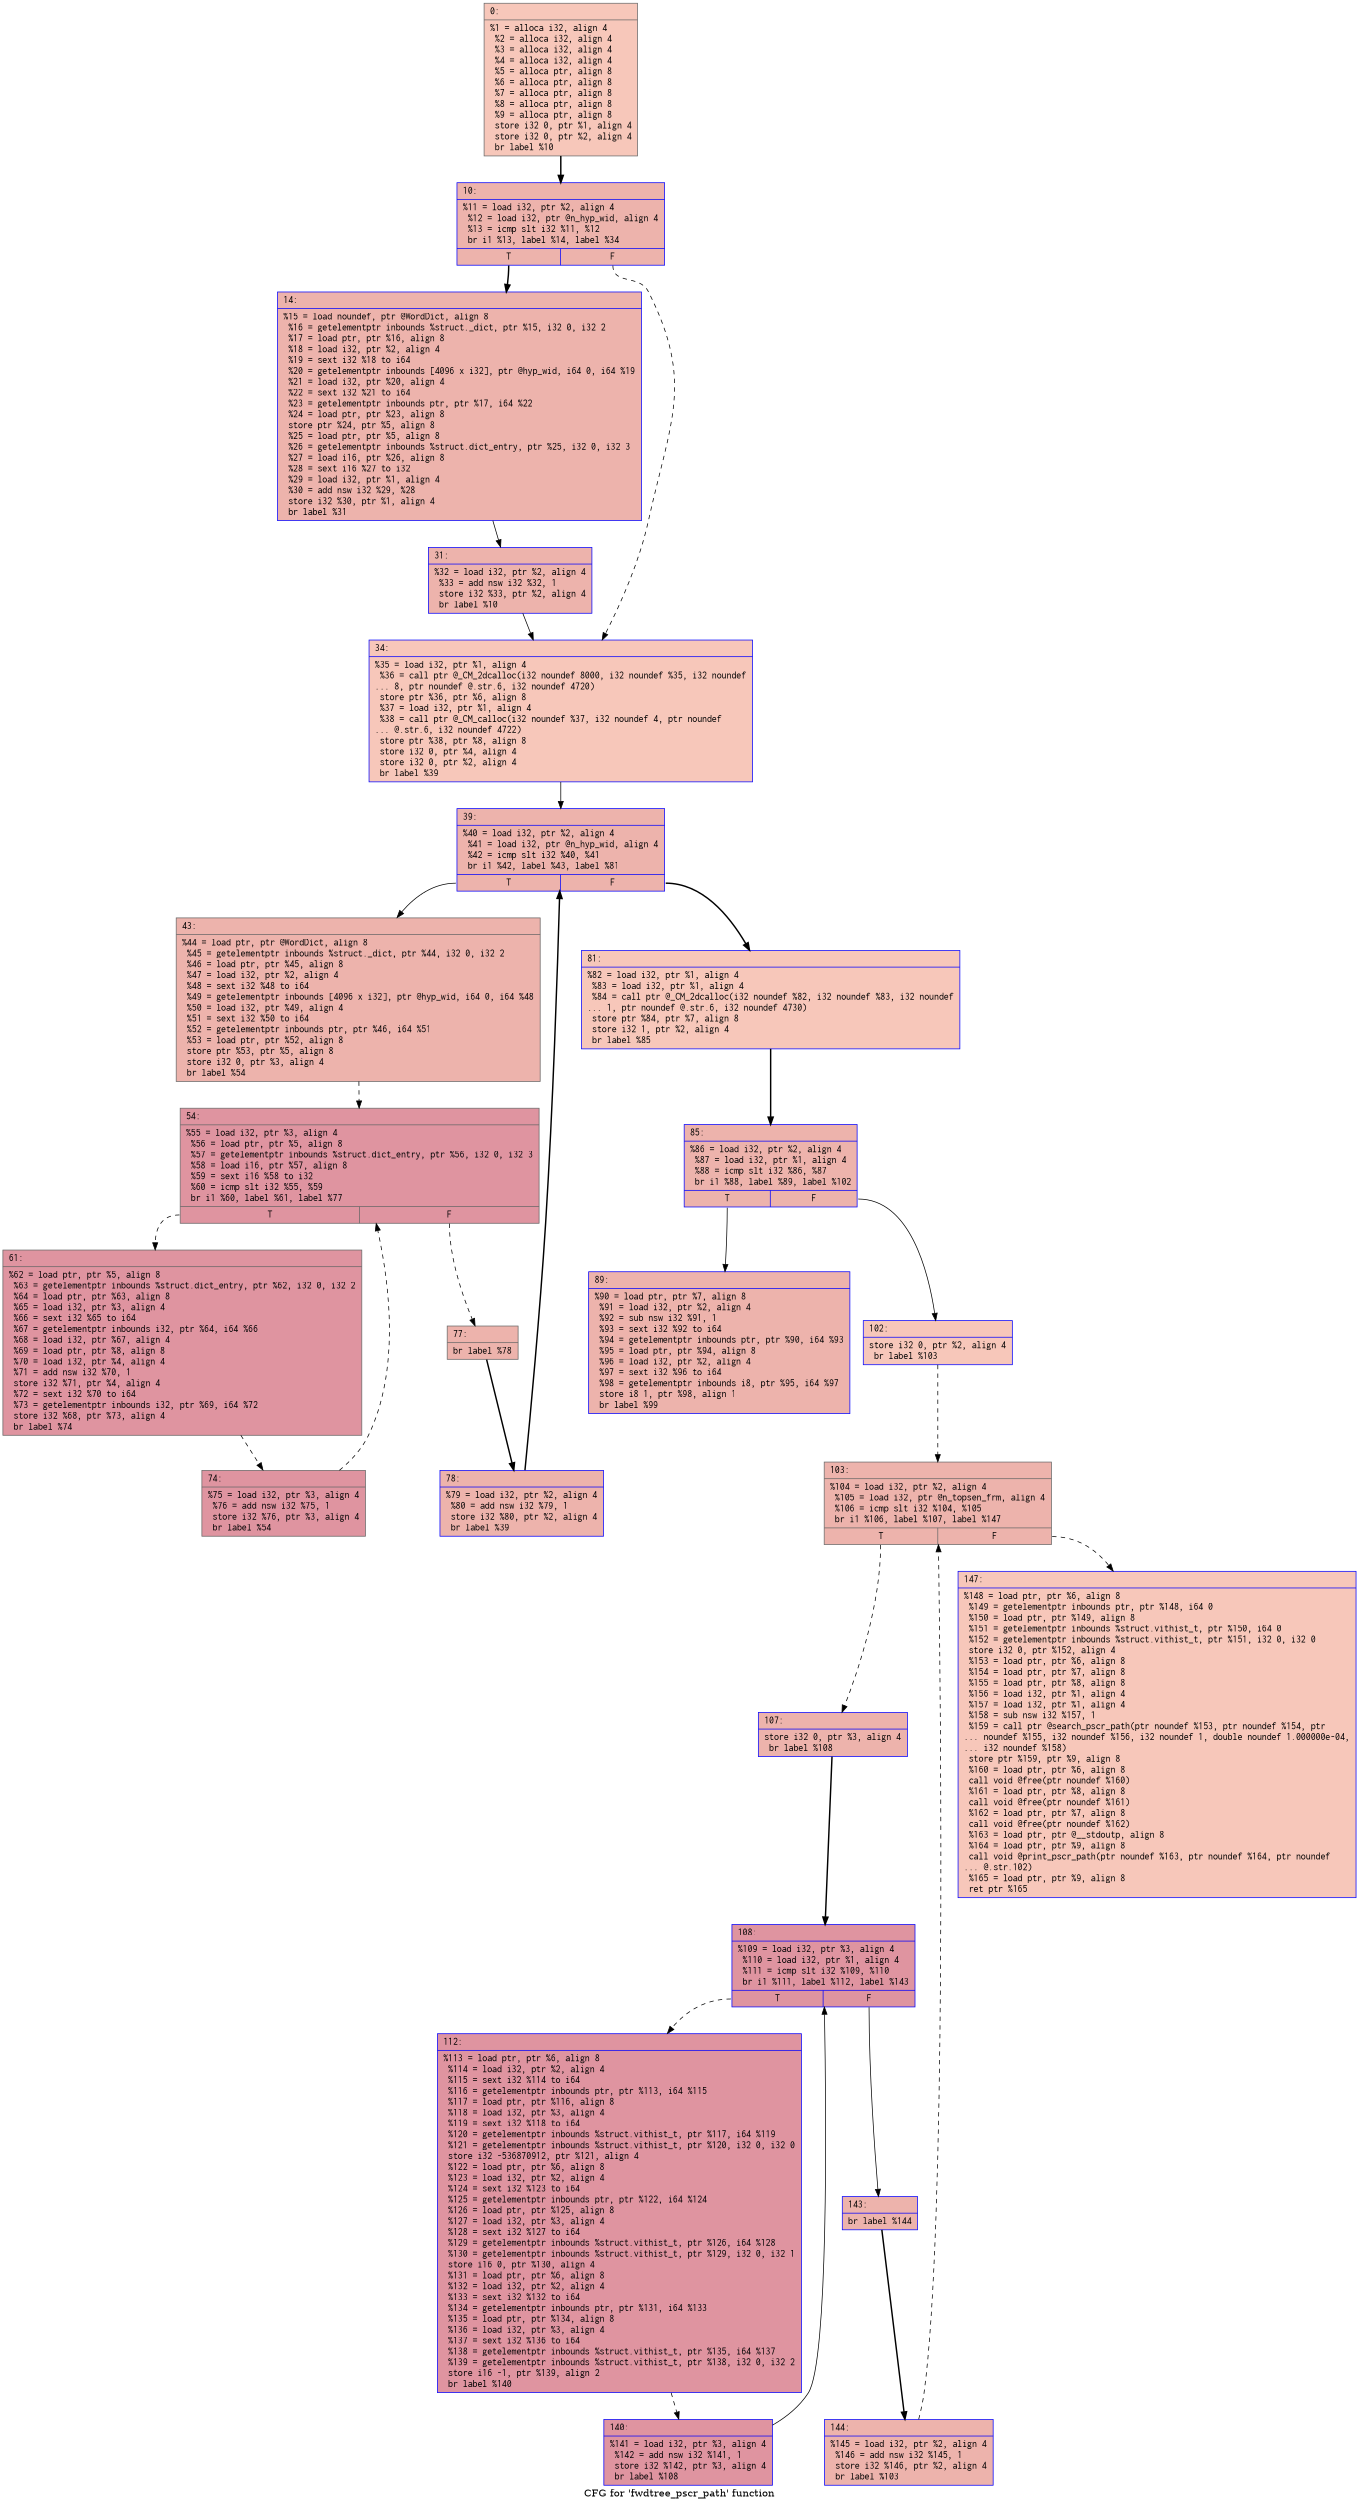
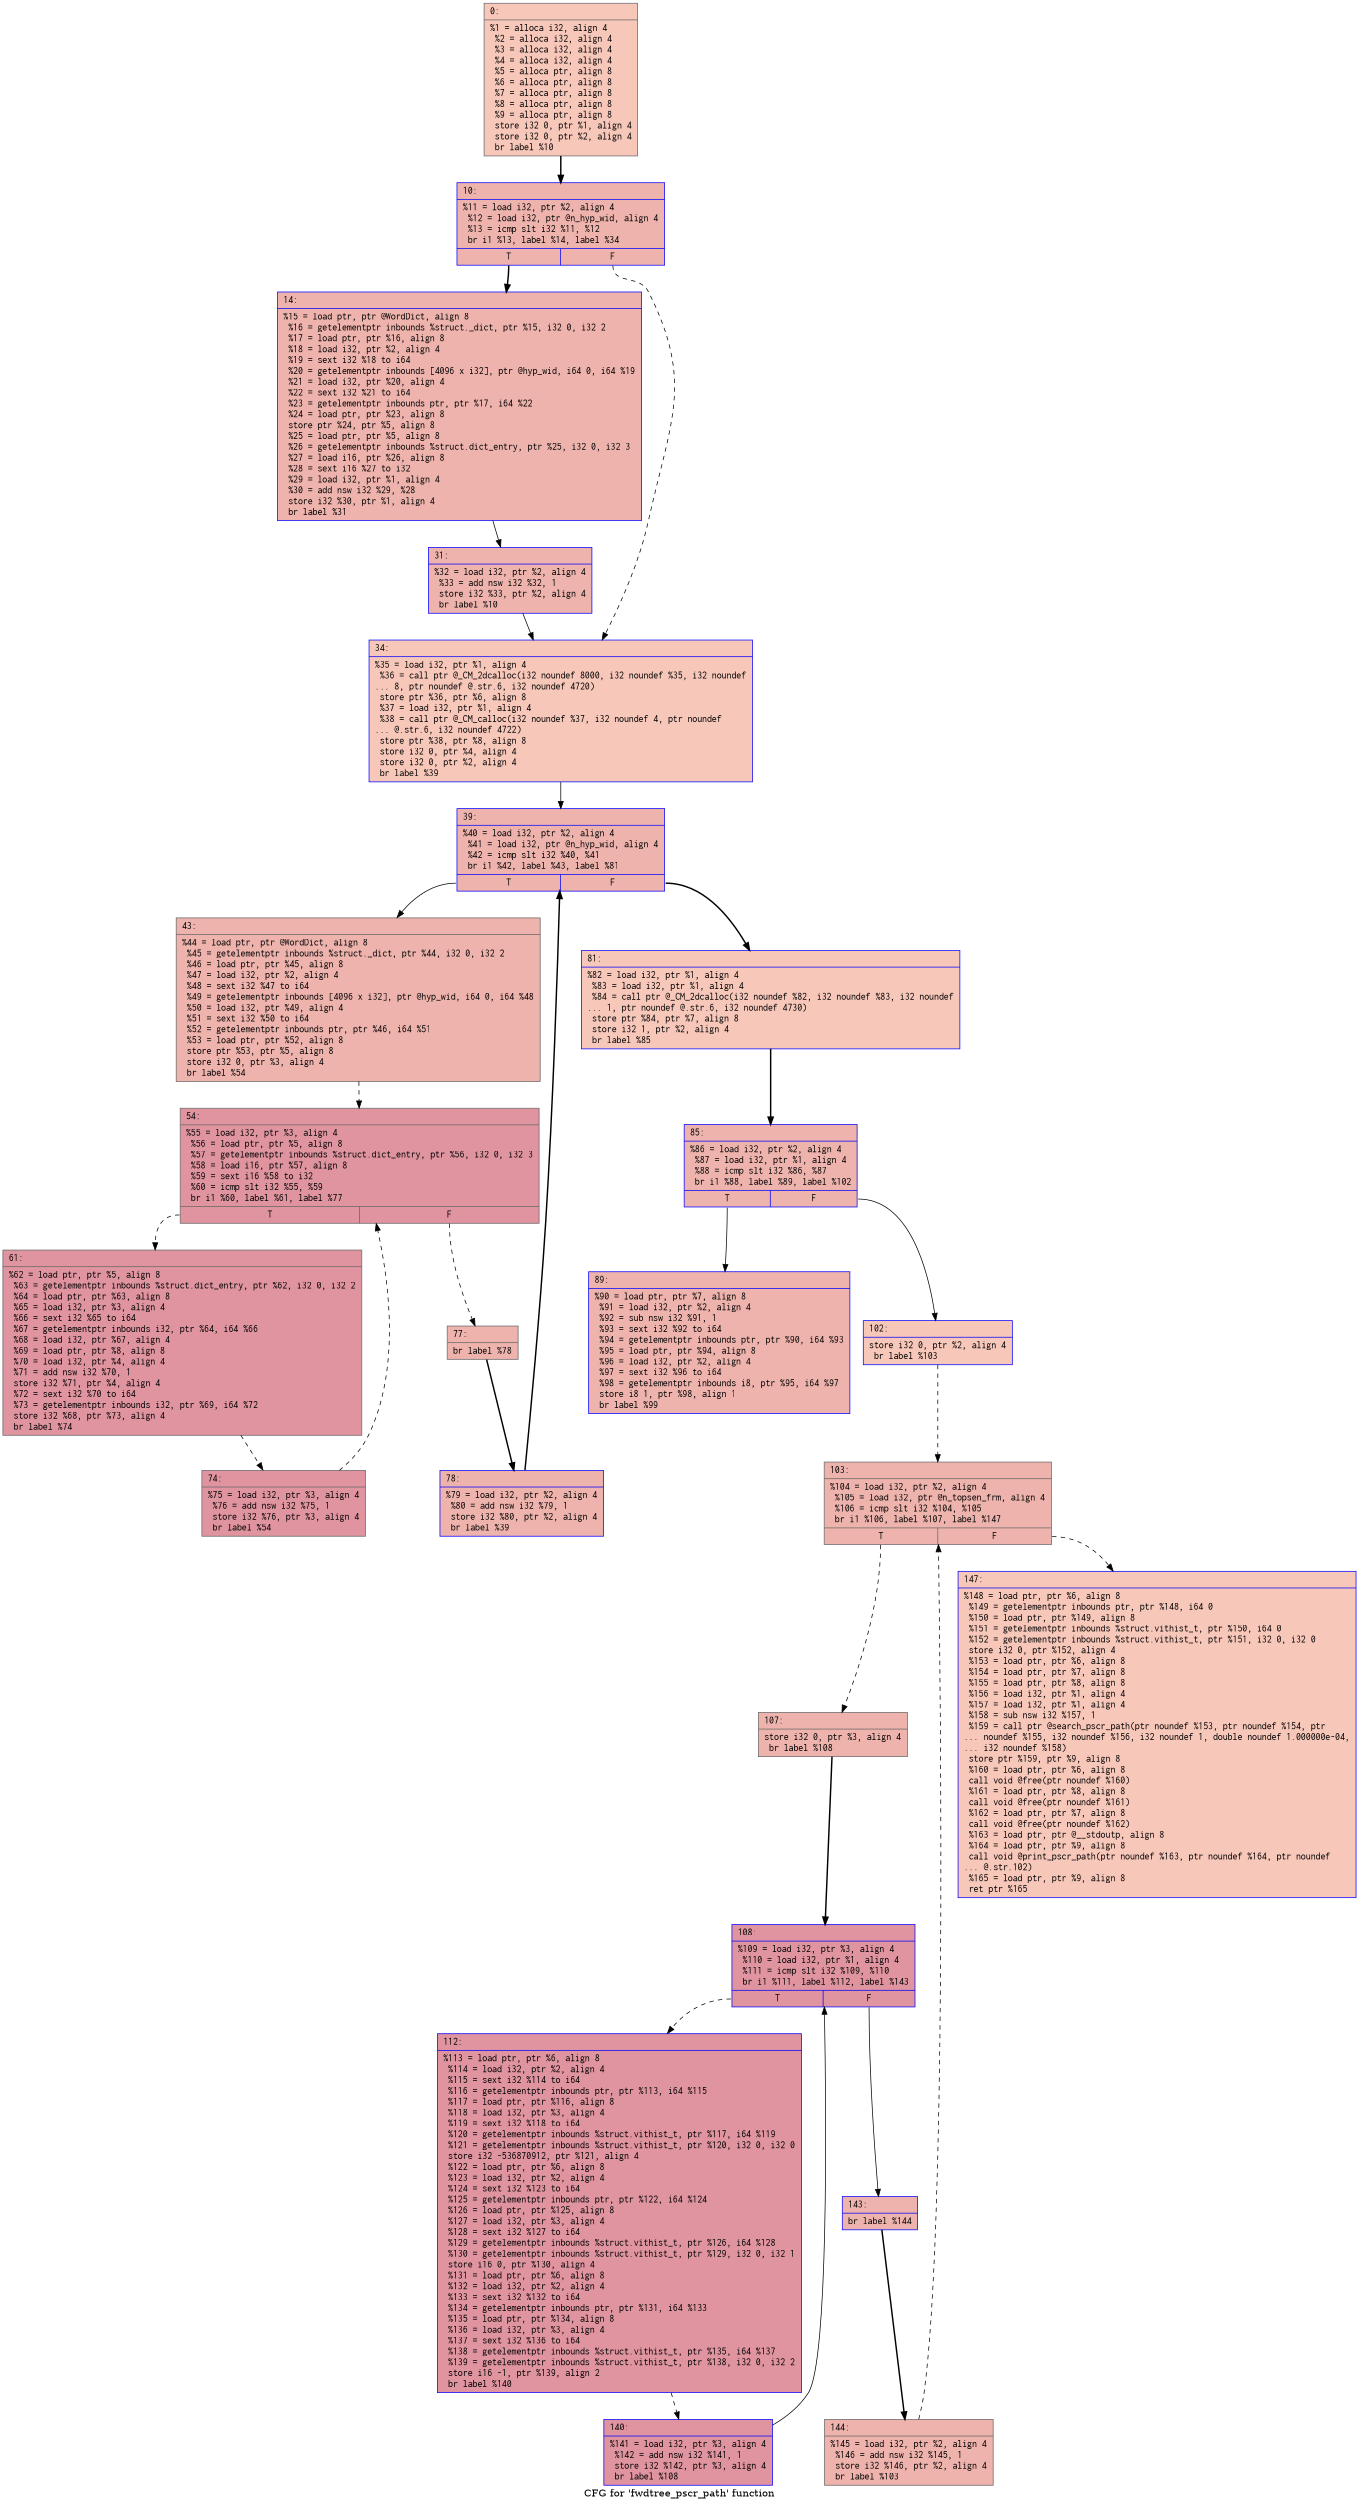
  digraph {
    label="CFG for 'fwdtree_pscr_path' function"
    node [color=blue fillcolor="#d6524470" fontname=Courier shape=record style=filled]
    edge [style=dashed]
    n1 [color=gray40 fillcolor="#ec7f6370" label="{0:\l|  %1 = alloca i32, align 4\l  %2 = alloca i32, align 4\l  %3 = alloca i32, align 4\l  %4 = alloca i32, align 4\l  %5 = alloca ptr, align 8\l  %6 = alloca ptr, align 8\l  %7 = alloca ptr, align 8\l  %8 = alloca ptr, align 8\l  %9 = alloca ptr, align 8\l  store i32 0, ptr %1, align 4\l  store i32 0, ptr %2, align 4\l  br label %10\l}"]
    n2 [label="{10:\l|  %11 = load i32, ptr %2, align 4\l  %12 = load i32, ptr @n_hyp_wid, align 4\l  %13 = icmp slt i32 %11, %12\l  br i1 %13, label %14, label %34\l|{<s0>T|<s1>F}}"]
-   n3 [label="{14:\l|  %15 = load noundef, ptr @WordDict, align 8\l  %16 = getelementptr inbounds %struct._dict, ptr %15, i32 0, i32 2\l  %17 = load ptr, ptr %16, align 8\l  %18 = load i32, ptr %2, align 4\l  %19 = sext i32 %18 to i64\l  %20 = getelementptr inbounds [4096 x i32], ptr @hyp_wid, i64 0, i64 %19\l  %21 = load i32, ptr %20, align 4\l  %22 = sext i32 %21 to i64\l  %23 = getelementptr inbounds ptr, ptr %17, i64 %22\l  %24 = load ptr, ptr %23, align 8\l  store ptr %24, ptr %5, align 8\l  %25 = load ptr, ptr %5, align 8\l  %26 = getelementptr inbounds %struct.dict_entry, ptr %25, i32 0, i32 3\l  %27 = load i16, ptr %26, align 8\l  %28 = sext i16 %27 to i32\l  %29 = load i32, ptr %1, align 4\l  %30 = add nsw i32 %29, %28\l  store i32 %30, ptr %1, align 4\l  br label %31\l}"]
+   n3 [label="{14:\l|  %15 = load ptr, ptr @WordDict, align 8\l  %16 = getelementptr inbounds %struct._dict, ptr %15, i32 0, i32 2\l  %17 = load ptr, ptr %16, align 8\l  %18 = load i32, ptr %2, align 4\l  %19 = sext i32 %18 to i64\l  %20 = getelementptr inbounds [4096 x i32], ptr @hyp_wid, i64 0, i64 %19\l  %21 = load i32, ptr %20, align 4\l  %22 = sext i32 %21 to i64\l  %23 = getelementptr inbounds ptr, ptr %17, i64 %22\l  %24 = load ptr, ptr %23, align 8\l  store ptr %24, ptr %5, align 8\l  %25 = load ptr, ptr %5, align 8\l  %26 = getelementptr inbounds %struct.dict_entry, ptr %25, i32 0, i32 3\l  %27 = load i16, ptr %26, align 8\l  %28 = sext i16 %27 to i32\l  %29 = load i32, ptr %1, align 4\l  %30 = add nsw i32 %29, %28\l  store i32 %30, ptr %1, align 4\l  br label %31\l}"]
    n4 [fillcolor="#ec7f6370" label="{34:\l|  %35 = load i32, ptr %1, align 4\l  %36 = call ptr @_CM_2dcalloc(i32 noundef 8000, i32 noundef %35, i32 noundef\l... 8, ptr noundef @.str.6, i32 noundef 4720)\l  store ptr %36, ptr %6, align 8\l  %37 = load i32, ptr %1, align 4\l  %38 = call ptr @_CM_calloc(i32 noundef %37, i32 noundef 4, ptr noundef\l... @.str.6, i32 noundef 4722)\l  store ptr %38, ptr %8, align 8\l  store i32 0, ptr %4, align 4\l  store i32 0, ptr %2, align 4\l  br label %39\l}"]
    n5 [label="{31:\l|  %32 = load i32, ptr %2, align 4\l  %33 = add nsw i32 %32, 1\l  store i32 %33, ptr %2, align 4\l  br label %10\l}"]
    n6 [label="{39:\l|  %40 = load i32, ptr %2, align 4\l  %41 = load i32, ptr @n_hyp_wid, align 4\l  %42 = icmp slt i32 %40, %41\l  br i1 %42, label %43, label %81\l|{<s0>T|<s1>F}}"]
-   n7 [color=gray40 label="{43:\l|  %44 = load ptr, ptr @WordDict, align 8\l  %45 = getelementptr inbounds %struct._dict, ptr %44, i32 0, i32 2\l  %46 = load ptr, ptr %45, align 8\l  %47 = load i32, ptr %2, align 4\l  %48 = sext i32 %48 to i64\l  %49 = getelementptr inbounds [4096 x i32], ptr @hyp_wid, i64 0, i64 %48\l  %50 = load i32, ptr %49, align 4\l  %51 = sext i32 %50 to i64\l  %52 = getelementptr inbounds ptr, ptr %46, i64 %51\l  %53 = load ptr, ptr %52, align 8\l  store ptr %53, ptr %5, align 8\l  store i32 0, ptr %3, align 4\l  br label %54\l}"]
+   n7 [color=gray40 label="{43:\l|  %44 = load ptr, ptr @WordDict, align 8\l  %45 = getelementptr inbounds %struct._dict, ptr %44, i32 0, i32 2\l  %46 = load ptr, ptr %45, align 8\l  %47 = load i32, ptr %2, align 4\l  %48 = sext i32 %47 to i64\l  %49 = getelementptr inbounds [4096 x i32], ptr @hyp_wid, i64 0, i64 %48\l  %50 = load i32, ptr %49, align 4\l  %51 = sext i32 %50 to i64\l  %52 = getelementptr inbounds ptr, ptr %46, i64 %51\l  %53 = load ptr, ptr %52, align 8\l  store ptr %53, ptr %5, align 8\l  store i32 0, ptr %3, align 4\l  br label %54\l}"]
    n8 [fillcolor="#ec7f6370" label="{81:\l|  %82 = load i32, ptr %1, align 4\l  %83 = load i32, ptr %1, align 4\l  %84 = call ptr @_CM_2dcalloc(i32 noundef %82, i32 noundef %83, i32 noundef\l... 1, ptr noundef @.str.6, i32 noundef 4730)\l  store ptr %84, ptr %7, align 8\l  store i32 1, ptr %2, align 4\l  br label %85\l}"]
    n9 [color=gray40 fillcolor="#b70d2870" label="{54:\l|  %55 = load i32, ptr %3, align 4\l  %56 = load ptr, ptr %5, align 8\l  %57 = getelementptr inbounds %struct.dict_entry, ptr %56, i32 0, i32 3\l  %58 = load i16, ptr %57, align 8\l  %59 = sext i16 %58 to i32\l  %60 = icmp slt i32 %55, %59\l  br i1 %60, label %61, label %77\l|{<s0>T|<s1>F}}"]
    n10 [label="{85:\l|  %86 = load i32, ptr %2, align 4\l  %87 = load i32, ptr %1, align 4\l  %88 = icmp slt i32 %86, %87\l  br i1 %88, label %89, label %102\l|{<s0>T|<s1>F}}"]
    n11 [color=gray40 fillcolor="#b70d2870" label="{61:\l|  %62 = load ptr, ptr %5, align 8\l  %63 = getelementptr inbounds %struct.dict_entry, ptr %62, i32 0, i32 2\l  %64 = load ptr, ptr %63, align 8\l  %65 = load i32, ptr %3, align 4\l  %66 = sext i32 %65 to i64\l  %67 = getelementptr inbounds i32, ptr %64, i64 %66\l  %68 = load i32, ptr %67, align 4\l  %69 = load ptr, ptr %8, align 8\l  %70 = load i32, ptr %4, align 4\l  %71 = add nsw i32 %70, 1\l  store i32 %71, ptr %4, align 4\l  %72 = sext i32 %70 to i64\l  %73 = getelementptr inbounds i32, ptr %69, i64 %72\l  store i32 %68, ptr %73, align 4\l  br label %74\l}"]
    n12 [color=gray40 label="{77:\l|  br label %78\l}"]
    n13 [label="{89:\l|  %90 = load ptr, ptr %7, align 8\l  %91 = load i32, ptr %2, align 4\l  %92 = sub nsw i32 %91, 1\l  %93 = sext i32 %92 to i64\l  %94 = getelementptr inbounds ptr, ptr %90, i64 %93\l  %95 = load ptr, ptr %94, align 8\l  %96 = load i32, ptr %2, align 4\l  %97 = sext i32 %96 to i64\l  %98 = getelementptr inbounds i8, ptr %95, i64 %97\l  store i8 1, ptr %98, align 1\l  br label %99\l}"]
    n14 [fillcolor="#ec7f6370" label="{102:\l|  store i32 0, ptr %2, align 4\l  br label %103\l}"]
    n15 [color=gray40 fillcolor="#b70d2870" label="{74:\l|  %75 = load i32, ptr %3, align 4\l  %76 = add nsw i32 %75, 1\l  store i32 %76, ptr %3, align 4\l  br label %54\l}"]
    n16 [label="{78:\l|  %79 = load i32, ptr %2, align 4\l  %80 = add nsw i32 %79, 1\l  store i32 %80, ptr %2, align 4\l  br label %39\l}"]
    n17 [color=gray40 label="{103:\l|  %104 = load i32, ptr %2, align 4\l  %105 = load i32, ptr @n_topsen_frm, align 4\l  %106 = icmp slt i32 %104, %105\l  br i1 %106, label %107, label %147\l|{<s0>T|<s1>F}}"]
-   n18 [label="{107:\l|  store i32 0, ptr %3, align 4\l  br label %108\l}"]
+   n18 [color=gray40 label="{107:\l|  store i32 0, ptr %3, align 4\l  br label %108\l}"]
    n19 [fillcolor="#ec7f6370" label="{147:\l|  %148 = load ptr, ptr %6, align 8\l  %149 = getelementptr inbounds ptr, ptr %148, i64 0\l  %150 = load ptr, ptr %149, align 8\l  %151 = getelementptr inbounds %struct.vithist_t, ptr %150, i64 0\l  %152 = getelementptr inbounds %struct.vithist_t, ptr %151, i32 0, i32 0\l  store i32 0, ptr %152, align 4\l  %153 = load ptr, ptr %6, align 8\l  %154 = load ptr, ptr %7, align 8\l  %155 = load ptr, ptr %8, align 8\l  %156 = load i32, ptr %1, align 4\l  %157 = load i32, ptr %1, align 4\l  %158 = sub nsw i32 %157, 1\l  %159 = call ptr @search_pscr_path(ptr noundef %153, ptr noundef %154, ptr\l... noundef %155, i32 noundef %156, i32 noundef 1, double noundef 1.000000e-04,\l... i32 noundef %158)\l  store ptr %159, ptr %9, align 8\l  %160 = load ptr, ptr %6, align 8\l  call void @free(ptr noundef %160)\l  %161 = load ptr, ptr %8, align 8\l  call void @free(ptr noundef %161)\l  %162 = load ptr, ptr %7, align 8\l  call void @free(ptr noundef %162)\l  %163 = load ptr, ptr @__stdoutp, align 8\l  %164 = load ptr, ptr %9, align 8\l  call void @print_pscr_path(ptr noundef %163, ptr noundef %164, ptr noundef\l... @.str.102)\l  %165 = load ptr, ptr %9, align 8\l  ret ptr %165\l}"]
    n20 [fillcolor="#b70d2870" label="{108:\l|  %109 = load i32, ptr %3, align 4\l  %110 = load i32, ptr %1, align 4\l  %111 = icmp slt i32 %109, %110\l  br i1 %111, label %112, label %143\l|{<s0>T|<s1>F}}"]
    n21 [fillcolor="#b70d2870" label="{112:\l|  %113 = load ptr, ptr %6, align 8\l  %114 = load i32, ptr %2, align 4\l  %115 = sext i32 %114 to i64\l  %116 = getelementptr inbounds ptr, ptr %113, i64 %115\l  %117 = load ptr, ptr %116, align 8\l  %118 = load i32, ptr %3, align 4\l  %119 = sext i32 %118 to i64\l  %120 = getelementptr inbounds %struct.vithist_t, ptr %117, i64 %119\l  %121 = getelementptr inbounds %struct.vithist_t, ptr %120, i32 0, i32 0\l  store i32 -536870912, ptr %121, align 4\l  %122 = load ptr, ptr %6, align 8\l  %123 = load i32, ptr %2, align 4\l  %124 = sext i32 %123 to i64\l  %125 = getelementptr inbounds ptr, ptr %122, i64 %124\l  %126 = load ptr, ptr %125, align 8\l  %127 = load i32, ptr %3, align 4\l  %128 = sext i32 %127 to i64\l  %129 = getelementptr inbounds %struct.vithist_t, ptr %126, i64 %128\l  %130 = getelementptr inbounds %struct.vithist_t, ptr %129, i32 0, i32 1\l  store i16 0, ptr %130, align 4\l  %131 = load ptr, ptr %6, align 8\l  %132 = load i32, ptr %2, align 4\l  %133 = sext i32 %132 to i64\l  %134 = getelementptr inbounds ptr, ptr %131, i64 %133\l  %135 = load ptr, ptr %134, align 8\l  %136 = load i32, ptr %3, align 4\l  %137 = sext i32 %136 to i64\l  %138 = getelementptr inbounds %struct.vithist_t, ptr %135, i64 %137\l  %139 = getelementptr inbounds %struct.vithist_t, ptr %138, i32 0, i32 2\l  store i16 -1, ptr %139, align 2\l  br label %140\l}"]
    n22 [label="{143:\l|  br label %144\l}"]
    n23 [fillcolor="#b70d2870" label="{140:\l|  %141 = load i32, ptr %3, align 4\l  %142 = add nsw i32 %141, 1\l  store i32 %142, ptr %3, align 4\l  br label %108\l}"]
-   n24 [label="{144:\l|  %145 = load i32, ptr %2, align 4\l  %146 = add nsw i32 %145, 1\l  store i32 %146, ptr %2, align 4\l  br label %103\l}"]
+   n24 [color=gray40 label="{144:\l|  %145 = load i32, ptr %2, align 4\l  %146 = add nsw i32 %145, 1\l  store i32 %146, ptr %2, align 4\l  br label %103\l}"]
    n1 -> n2 [style=bold]
    n2 -> n3 [style=bold tailport=s0]
    n2 -> n4 [tailport=s1]
    n3 -> n5 [style=solid]
    n4 -> n6 [style=solid]
    n5 -> n4 [style=solid]
    n6 -> n7 [style=solid tailport=s0]
    n6 -> n8 [style=bold tailport=s1]
    n7 -> n9
    n8 -> n10 [style=bold]
    n9 -> n11 [tailport=s0]
    n9 -> n12 [tailport=s1]
    n10 -> n13 [style=solid tailport=s0]
    n10 -> n14 [style=solid tailport=s1]
    n11 -> n15
    n12 -> n16 [style=bold]
    n14 -> n17
    n15 -> n9
    n16 -> n6 [style=bold]
    n17 -> n18 [tailport=s0]
    n17 -> n19 [tailport=s1]
    n18 -> n20 [style=bold]
    n20 -> n21 [tailport=s0]
    n20 -> n22 [style=solid tailport=s1]
    n21 -> n23
    n22 -> n24 [style=bold]
    n23 -> n20 [style=solid]
    n24 -> n17
  }
